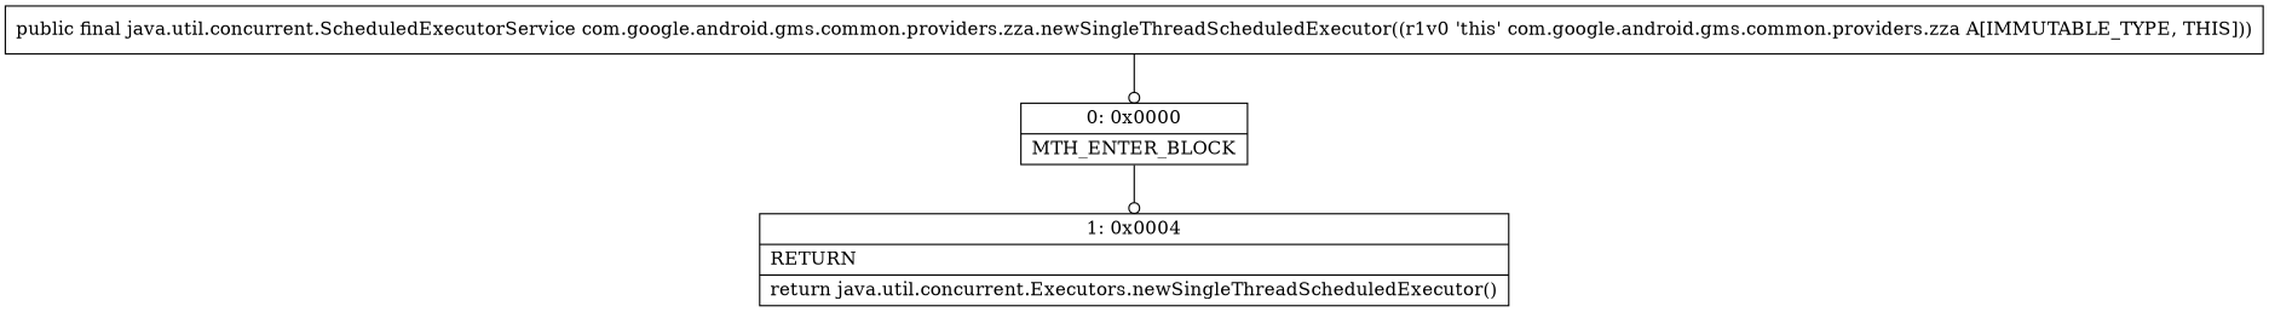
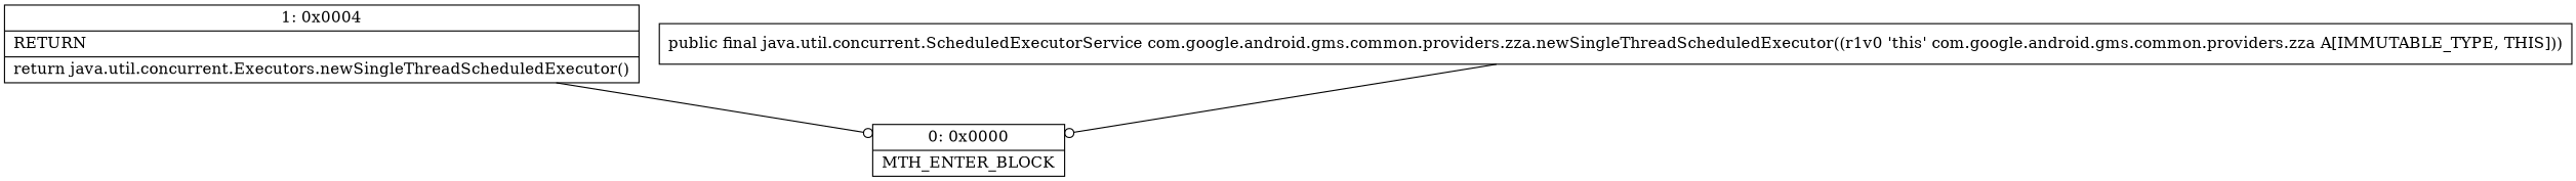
  digraph {
    node [shape=record]
    edge [arrowhead=odot]
    n1 [label="{0\:\ 0x0000|MTH_ENTER_BLOCK\l}"]
    n2 [label="{1\:\ 0x0004|RETURN\l|return java.util.concurrent.Executors.newSingleThreadScheduledExecutor()\l}"]
    n3 [label="{public final java.util.concurrent.ScheduledExecutorService com.google.android.gms.common.providers.zza.newSingleThreadScheduledExecutor((r1v0 'this' com.google.android.gms.common.providers.zza A[IMMUTABLE_TYPE, THIS])) }"]
-   n1 -> n2
+   n2 -> n1
    n3 -> n1
  }
